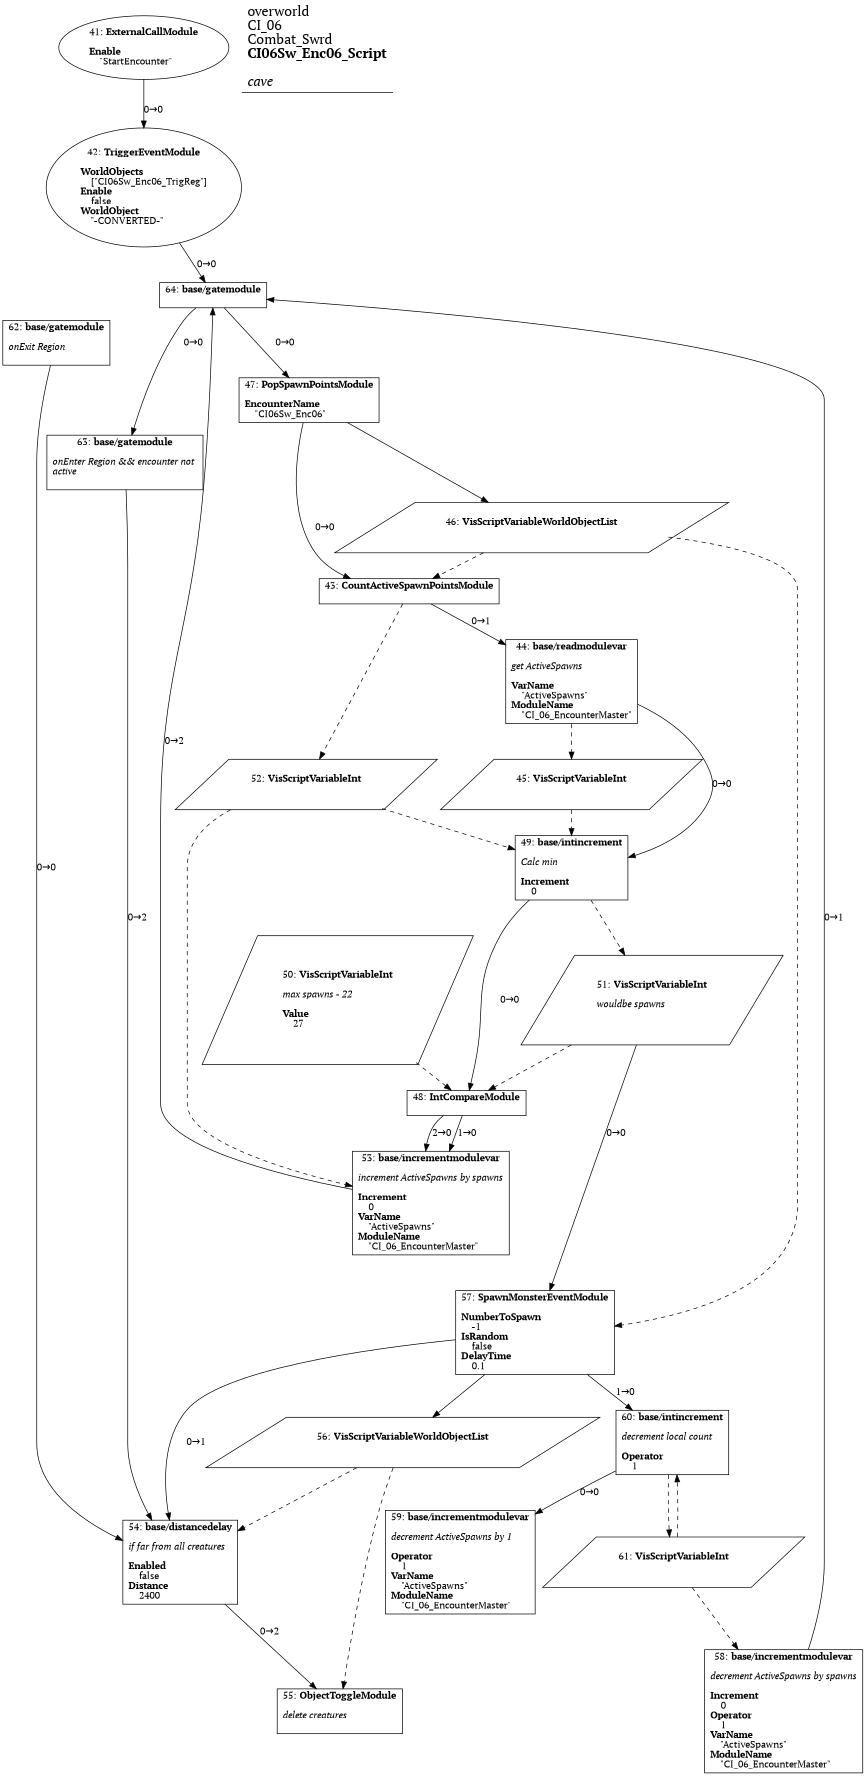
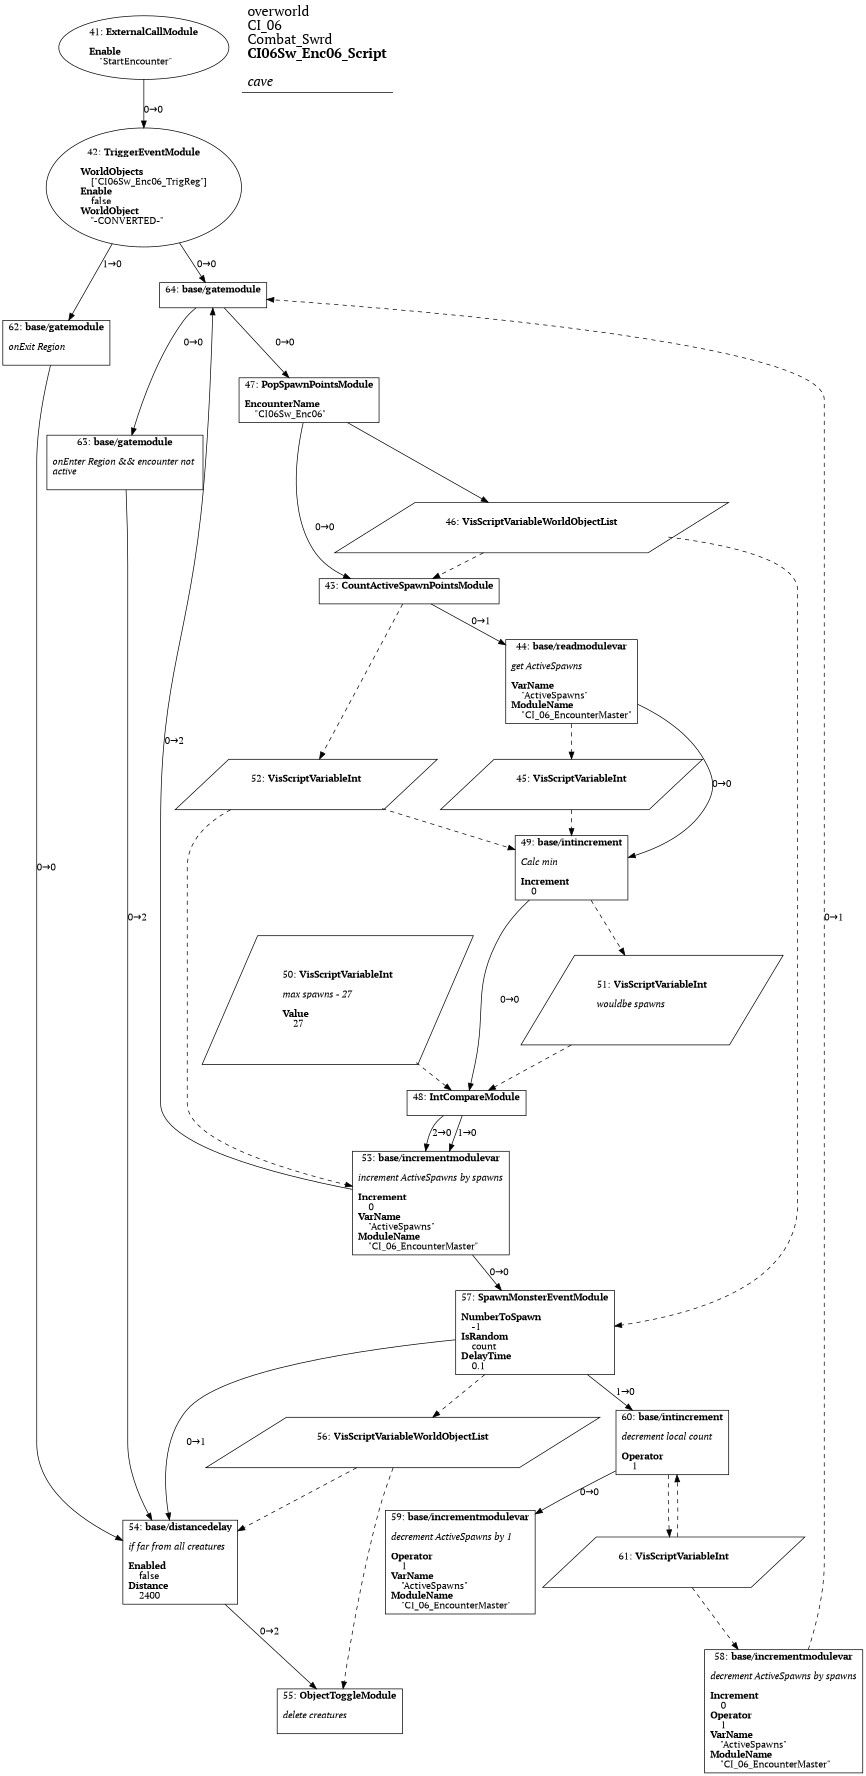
  digraph {
    fontname="PT Serif"
    splines=spline
    node [fontname="PT Serif" shape=box]
    edge [fontname="PT Serif"]
    n1 [label=<41: <b>ExternalCallModule</b><br/><br/><b>Enable</b><br align="left"/>    &quot;StartEncounter&quot;<br align="left"/>> shape=oval]
    n2 [label=<42: <b>TriggerEventModule</b><br/><br/><b>WorldObjects</b><br align="left"/>    [&quot;CI06Sw_Enc06_TrigReg&quot;]<br align="left"/><b>Enable</b><br align="left"/>    false<br align="left"/><b>WorldObject</b><br align="left"/>    &quot;-CONVERTED-&quot;<br align="left"/>> shape=oval]
    n3 [label=<64: <b>base/gatemodule</b><br/><br/>>]
    n4 [label=<62: <b>base/gatemodule</b><br/><br/><i>onExit Region<br align="left"/></i><br align="left"/>>]
    n5 [label=<47: <b>PopSpawnPointsModule</b><br/><br/><b>EncounterName</b><br align="left"/>    &quot;CI06Sw_Enc06&quot;<br align="left"/>>]
    n6 [label=<63: <b>base/gatemodule</b><br/><br/><i>onEnter Region &amp;&amp; encounter not <br align="left"/>active<br align="left"/></i><br align="left"/>>]
    n7 [label=<54: <b>base/distancedelay</b><br/><br/><i>if far from all creatures<br align="left"/></i><br align="left"/><b>Enabled</b><br align="left"/>    false<br align="left"/><b>Distance</b><br align="left"/>    2400<br align="left"/>>]
    n8 [label=<43: <b>CountActiveSpawnPointsModule</b><br/><br/>>]
    n9 [label=<46: <b>VisScriptVariableWorldObjectList</b><br/><br/>> shape=parallelogram]
    n10 [label=<55: <b>ObjectToggleModule</b><br/><br/><i>delete creatures<br align="left"/></i><br align="left"/>>]
    n11 [label=<44: <b>base/readmodulevar</b><br/><br/><i>get ActiveSpawns<br align="left"/></i><br align="left"/><b>VarName</b><br align="left"/>    &quot;ActiveSpawns&quot;<br align="left"/><b>ModuleName</b><br align="left"/>    &quot;CI_06_EncounterMaster&quot;<br align="left"/>>]
    n12 [label=<52: <b>VisScriptVariableInt</b><br/><br/>> shape=parallelogram]
    n13 [label=<49: <b>base/intincrement</b><br/><br/><i>Calc min<br align="left"/></i><br align="left"/><b>Increment</b><br align="left"/>    0<br align="left"/>>]
    n14 [label=<45: <b>VisScriptVariableInt</b><br/><br/>> shape=parallelogram]
    n15 [label=<53: <b>base/incrementmodulevar</b><br/><br/><i>increment ActiveSpawns by spawns<br align="left"/></i><br align="left"/><b>Increment</b><br align="left"/>    0<br align="left"/><b>VarName</b><br align="left"/>    &quot;ActiveSpawns&quot;<br align="left"/><b>ModuleName</b><br align="left"/>    &quot;CI_06_EncounterMaster&quot;<br align="left"/>>]
    n16 [label=<48: <b>IntCompareModule</b><br/><br/>>]
    n17 [label=<51: <b>VisScriptVariableInt</b><br/><br/><i>wouldbe spawns<br align="left"/></i><br align="left"/>> shape=parallelogram]
-   n18 [label=<57: <b>SpawnMonsterEventModule</b><br/><br/><b>NumberToSpawn</b><br align="left"/>    -1<br align="left"/><b>IsRandom</b><br align="left"/>    false<br align="left"/><b>DelayTime</b><br align="left"/>    0.1<br align="left"/>>]
+   n18 [label=<57: <b>SpawnMonsterEventModule</b><br/><br/><b>NumberToSpawn</b><br align="left"/>    -1<br align="left"/><b>IsRandom</b><br align="left"/>    count<br align="left"/><b>DelayTime</b><br align="left"/>    0.1<br align="left"/>>]
    n19 [label=<56: <b>VisScriptVariableWorldObjectList</b><br/><br/>> shape=parallelogram]
    n20 [label=<60: <b>base/intincrement</b><br/><br/><i>decrement local count<br align="left"/></i><br align="left"/><b>Operator</b><br align="left"/>    1<br align="left"/>>]
-   n21 [label=<50: <b>VisScriptVariableInt</b><br/><br/><i>max spawns - 22<br align="left"/></i><br align="left"/><b>Value</b><br align="left"/>    27<br align="left"/>> shape=parallelogram]
+   n21 [label=<50: <b>VisScriptVariableInt</b><br/><br/><i>max spawns - 27<br align="left"/></i><br align="left"/><b>Value</b><br align="left"/>    27<br align="left"/>> shape=parallelogram]
    n22 [label=<61: <b>VisScriptVariableInt</b><br/><br/>> shape=parallelogram]
    n23 [label=<59: <b>base/incrementmodulevar</b><br/><br/><i>decrement ActiveSpawns by 1<br align="left"/></i><br align="left"/><b>Operator</b><br align="left"/>    1<br align="left"/><b>VarName</b><br align="left"/>    &quot;ActiveSpawns&quot;<br align="left"/><b>ModuleName</b><br align="left"/>    &quot;CI_06_EncounterMaster&quot;<br align="left"/>>]
    n24 [label=<58: <b>base/incrementmodulevar</b><br/><br/><i>decrement ActiveSpawns by spawns<br align="left"/></i><br align="left"/><b>Increment</b><br align="left"/>    0<br align="left"/><b>Operator</b><br align="left"/>    1<br align="left"/><b>VarName</b><br align="left"/>    &quot;ActiveSpawns&quot;<br align="left"/><b>ModuleName</b><br align="left"/>    &quot;CI_06_EncounterMaster&quot;<br align="left"/>>]
    n25 [label=<<font point-size="20">overworld<br align="left"/>CI_06<br align="left"/>Combat_Swrd<br align="left"/><b>CI06Sw_Enc06_Script</b><br align="left"/><br/><i>cave</i><br align="left"/></font>> shape=underline]
    n1 -> n2 [label="0→0"]
    n2 -> n3 [label="0→0"]
+   n2 -> n4 [label="1→0"]
    n3 -> n5 [label="0→0"]
    n3 -> n6 [label="0→0"]
    n4 -> n7 [label="0→0"]
    n5 -> n8 [label="0→0"]
    n5 -> n9 [style=solid]
    n6 -> n7 [label="0→2"]
    n7 -> n10 [label="0→2"]
    n8 -> n11 [label="0→1"]
    n8 -> n12 [style=dashed]
    n9 -> n8 [style=dashed]
    n9 -> n18 [style=dashed]
    n11 -> n13 [label="0→0"]
    n11 -> n14 [style=dashed]
    n12 -> n13 [style=dashed]
    n12 -> n15 [style=dashed]
    n13 -> n16 [label="0→0"]
    n13 -> n17 [style=dashed]
    n14 -> n13 [style=dashed]
    n15 -> n3 [label="0→2"]
-   n17 -> n18 [label="0→0"]
+   n15 -> n18 [label="0→0"]
    n16 -> n15 [label="1→0"]
    n16 -> n15 [label="2→0"]
    n17 -> n16 [style=dashed]
    n18 -> n7 [label="0→1"]
-   n18 -> n19 [style=solid]
+   n18 -> n19 [style=dashed]
    n18 -> n20 [label="1→0"]
    n19 -> n7 [style=dashed]
    n19 -> n10 [style=dashed]
    n20 -> n22 [style=dashed]
    n20 -> n23 [label="0→0"]
    n21 -> n16 [style=dashed]
    n22 -> n20 [style=dashed]
    n22 -> n24 [style=dashed]
-   n24 -> n3 [label="0→1"]
+   n24 -> n3 [label="0→1" style=dashed]
  }
